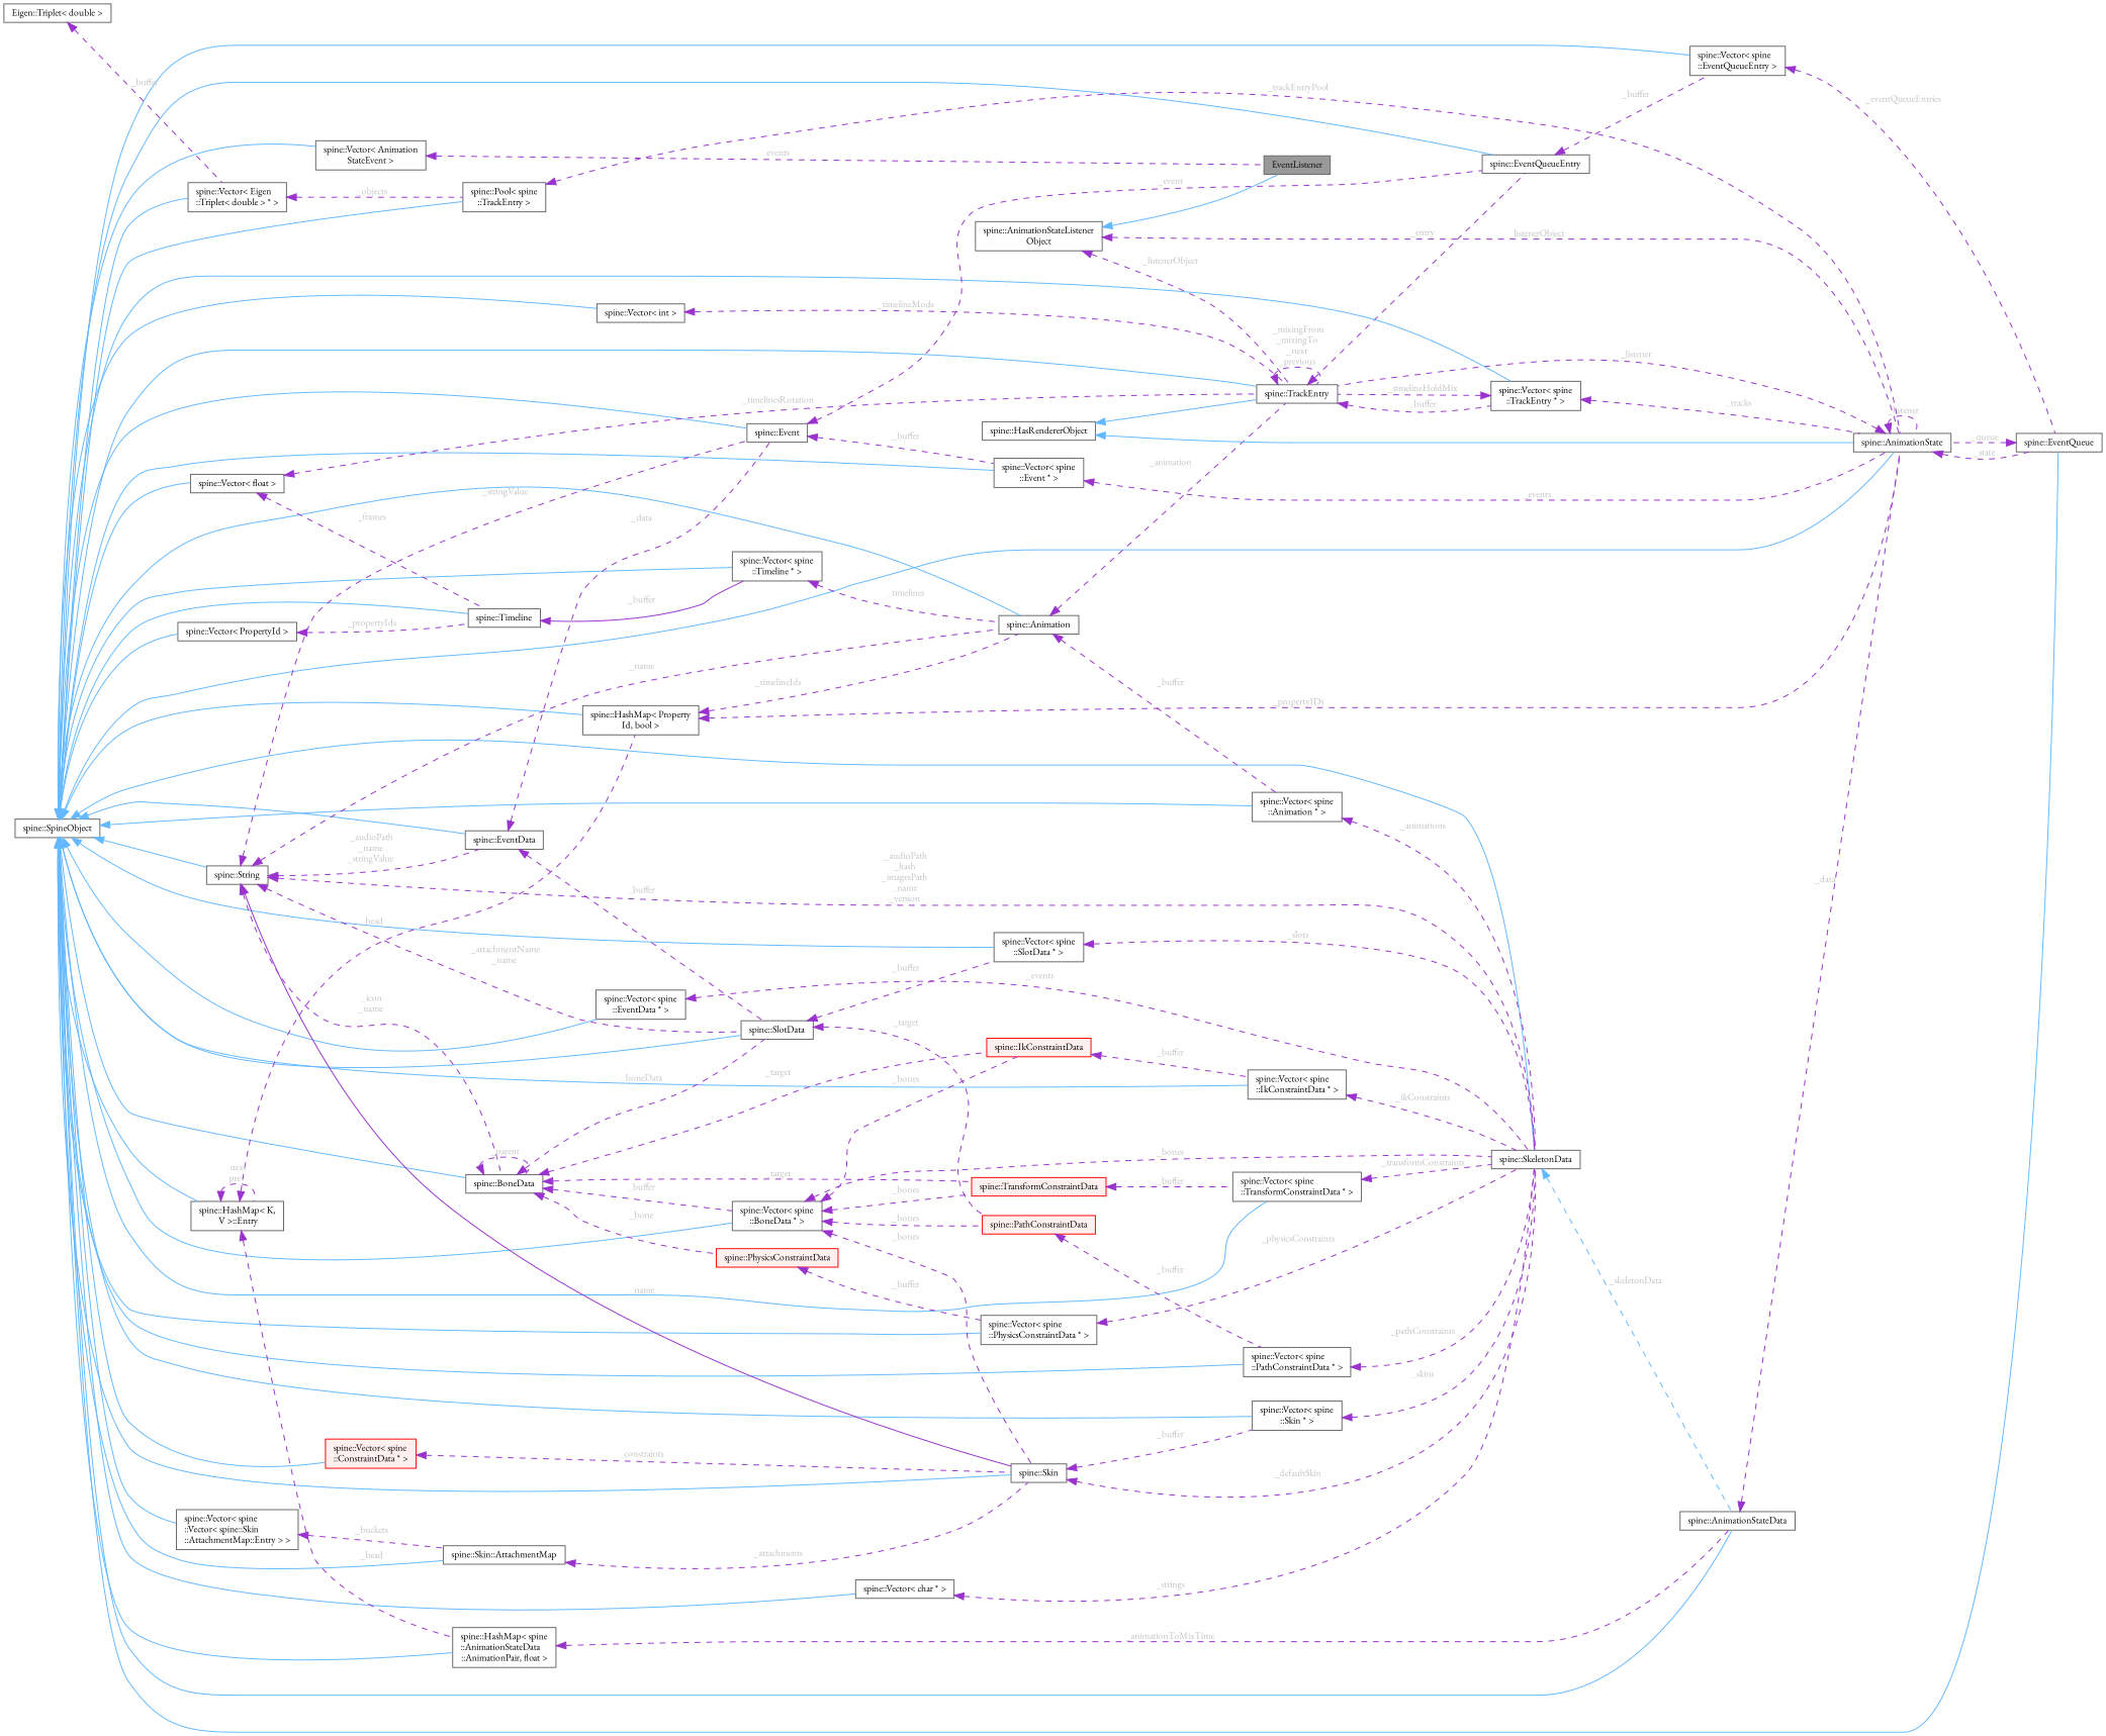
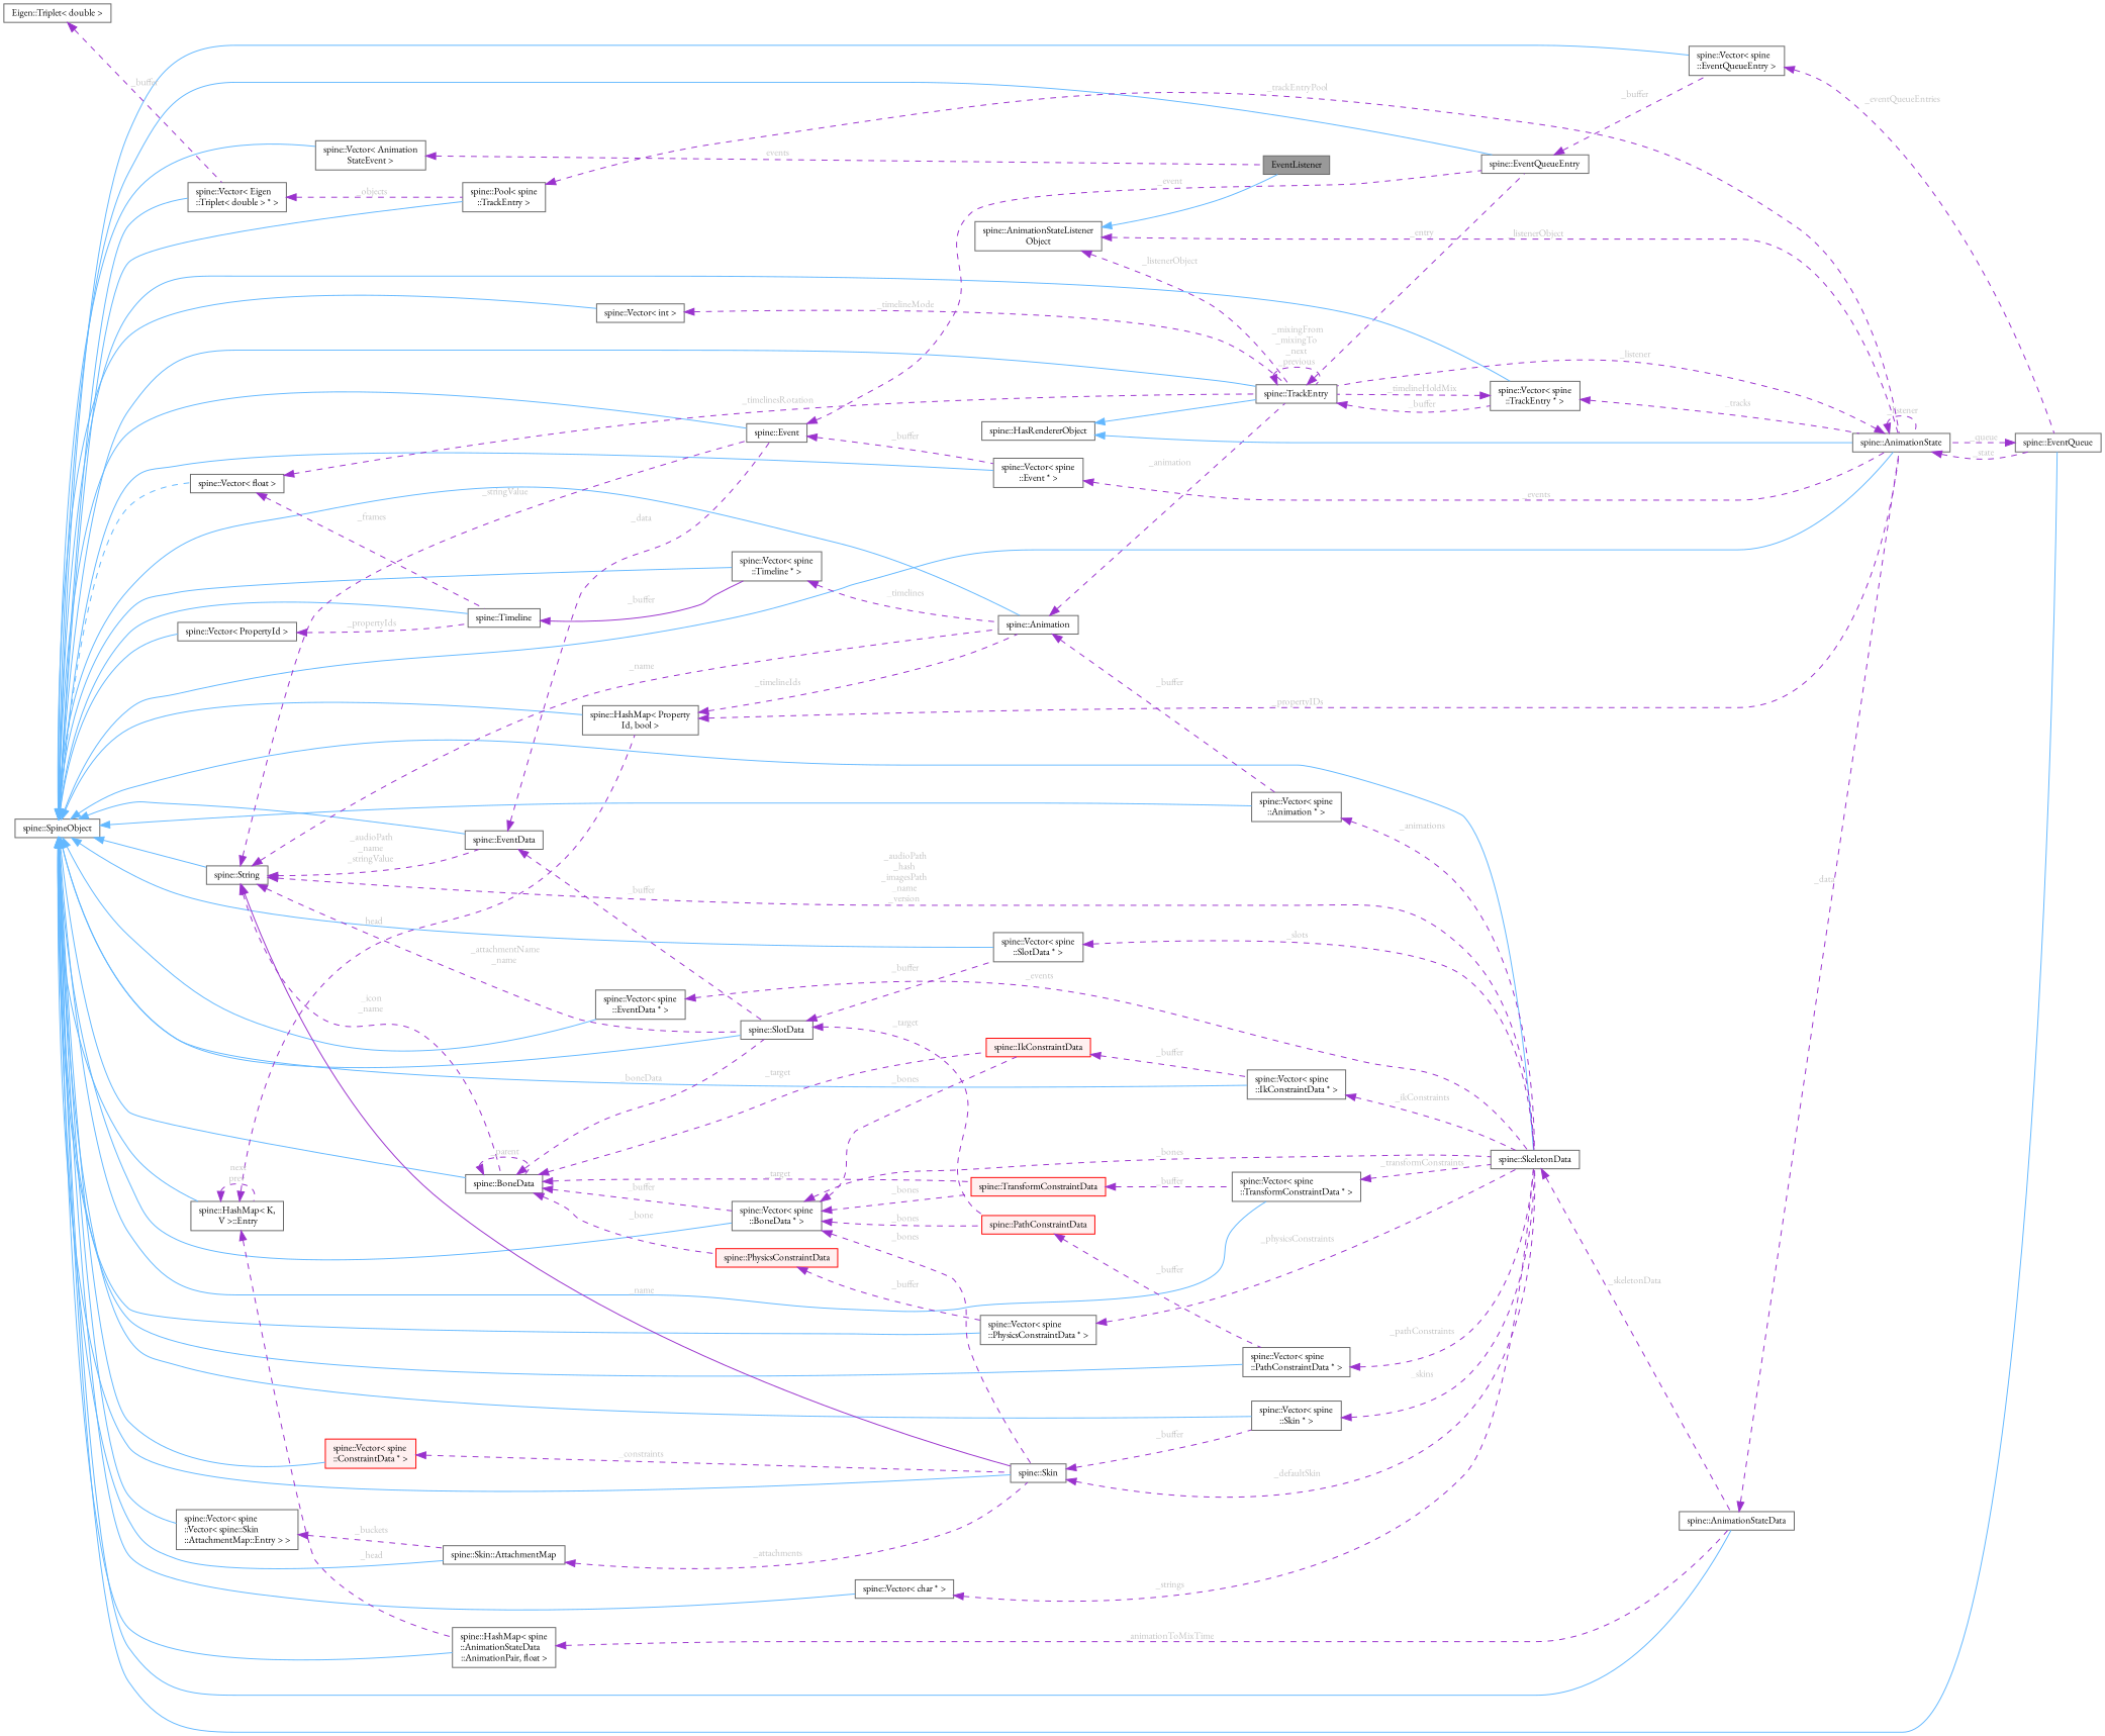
  digraph {
    fontname="EB Garamond"
    rankdir=LR
    node [color=gray40 fillcolor=white fontname="EB Garamond" fontsize=10 shape=box style=filled]
    edge [color=darkorchid3 dir=back fontname="EB Garamond" fontsize=10 labelfontname=Helvetica labelfontsize=10 style=dashed fontcolor=grey]
    n1 [fillcolor=grey60 fontcolor=black height=0.2 label=EventListener width=0.4]
    n2 [height=0.2 label="spine::AnimationStateListener\lObject" width=0.4]
    n3 [height=0.2 label="spine::TrackEntry" width=0.4]
    n4 [height=0.2 label="spine::AnimationState" width=0.4]
    n5 [height=0.2 label="spine::Vector\< spine\l::TrackEntry * \>" width=0.4]
    n6 [height=0.2 label="spine::EventQueueEntry" width=0.4]
    n7 [height=0.2 label="spine::EventQueue" width=0.4]
    n8 [height=0.2 label="spine::Vector\< Animation\lStateEvent \>" width=0.4]
    n9 [height=0.2 label="spine::SpineObject" width=0.4]
    n10 [height=0.2 label="spine::Animation" width=0.4]
    n11 [height=0.2 label="spine::Vector\< spine\l::Timeline * \>" width=0.4]
    n12 [height=0.2 label="spine::Timeline" width=0.4]
    n13 [height=0.2 label="spine::Vector\< PropertyId \>" width=0.4]
    n14 [height=0.2 label="spine::Vector\< float \>" width=0.4]
    n15 [height=0.2 label="spine::HashMap\< Property\lId, bool \>" width=0.4]
    n16 [height=0.2 label="spine::HashMap\< K,\l V \>::Entry" width=0.4]
    n17 [height=0.2 label="spine::String" width=0.4]
    n18 [height=0.2 label="spine::Vector\< int \>" width=0.4]
    n19 [height=0.2 label="spine::AnimationStateData" width=0.4]
    n20 [height=0.2 label="spine::SkeletonData" width=0.4]
    n21 [height=0.2 label="spine::Vector\< spine\l::BoneData * \>" width=0.4]
    n22 [height=0.2 label="spine::BoneData" width=0.4]
    n23 [height=0.2 label="spine::Vector\< spine\l::SlotData * \>" width=0.4]
    n24 [height=0.2 label="spine::SlotData" width=0.4]
    n25 [height=0.2 label="spine::Vector\< spine\l::Skin * \>" width=0.4]
    n26 [height=0.2 label="spine::Skin" width=0.4]
    n27 [height=0.2 label="spine::Skin::AttachmentMap" width=0.4]
    n28 [height=0.2 label="spine::Vector\< spine\l::Vector\< spine::Skin\l::AttachmentMap::Entry \> \>" width=0.4]
    n29 [color=red fillcolor="#FFF0F0" height=0.2 label="spine::Vector\< spine\l::ConstraintData * \>" width=0.4]
    n30 [height=0.2 label="spine::Vector\< spine\l::EventData * \>" width=0.4]
    n31 [height=0.2 label="spine::EventData" width=0.4]
    n32 [height=0.2 label="spine::Vector\< spine\l::Animation * \>" width=0.4]
    n33 [height=0.2 label="spine::Vector\< spine\l::IkConstraintData * \>" width=0.4]
    n34 [height=0.2 label="spine::Vector\< spine\l::TransformConstraintData * \>" width=0.4]
    n35 [height=0.2 label="spine::Vector\< spine\l::PathConstraintData * \>" width=0.4]
    n36 [height=0.2 label="spine::Vector\< spine\l::PhysicsConstraintData * \>" width=0.4]
    n37 [height=0.2 label="spine::Vector\< char * \>" width=0.4]
    n38 [height=0.2 label="spine::HashMap\< spine\l::AnimationStateData\l::AnimationPair, float \>" width=0.4]
    n39 [height=0.2 label="spine::Pool\< spine\l::TrackEntry \>" width=0.4]
    n40 [height=0.2 label="spine::Vector\< Eigen\l::Triplet\< double \> * \>" width=0.4]
    n41 [height=0.2 label="spine::Vector\< spine\l::Event * \>" width=0.4]
    n42 [height=0.2 label="spine::Event" width=0.4]
    n43 [height=0.2 label="spine::Vector\< spine\l::EventQueueEntry \>" width=0.4]
    n44 [color=red fillcolor="#FFF0F0" height=0.2 label="spine::IkConstraintData" width=0.4]
    n45 [color=red fillcolor="#FFF0F0" height=0.2 label="spine::TransformConstraintData" width=0.4]
    n46 [color=red fillcolor="#FFF0F0" height=0.2 label="spine::PathConstraintData" width=0.4]
    n47 [color=red fillcolor="#FFF0F0" height=0.2 label="spine::PhysicsConstraintData" width=0.4]
    n48 [height=0.2 label="spine::HasRendererObject" width=0.4]
    n49 [height=0.2 label="Eigen::Triplet\< double \>" width=0.4]
    n2 -> n1 [color=steelblue1 style=solid fontcolor=""]
    n2 -> n3 [label=" _listenerObject"]
    n2 -> n4 [label=" _listenerObject"]
    n3 -> n3 [label=" _mixingFrom\n_mixingTo\n_next\n_previous"]
    n3 -> n5 [label=" _buffer"]
    n3 -> n6 [label=" _entry"]
    n4 -> n3 [label=" _listener"]
    n4 -> n4 [label=" _listener"]
    n4 -> n7 [label=" _state"]
    n5 -> n3 [label=" _timelineHoldMix"]
    n5 -> n4 [label=" _tracks"]
    n6 -> n43 [label=" _buffer"]
    n7 -> n4 [label=" _queue"]
    n8 -> n1 [label=" events"]
    n9 -> n3 [color=steelblue1 style=solid fontcolor=""]
    n9 -> n4 [color=steelblue1 style=solid fontcolor=""]
    n9 -> n5 [color=steelblue1 style=solid fontcolor=""]
    n9 -> n6 [color=steelblue1 style=solid fontcolor=""]
    n9 -> n7 [color=steelblue1 style=solid fontcolor=""]
    n9 -> n8 [color=steelblue1 style=solid fontcolor=""]
    n9 -> n10 [color=steelblue1 style=solid fontcolor=""]
    n9 -> n11 [color=steelblue1 style=solid fontcolor=""]
    n9 -> n12 [color=steelblue1 style=solid fontcolor=""]
    n9 -> n13 [color=steelblue1 style=solid fontcolor=""]
-   n9 -> n14 [color=steelblue1 style=solid fontcolor=""]
+   n9 -> n14 [color=steelblue1 fontcolor=""]
    n9 -> n15 [color=steelblue1 style=solid fontcolor=""]
    n9 -> n16 [color=steelblue1 style=solid fontcolor=""]
    n9 -> n17 [color=steelblue1 style=solid fontcolor=""]
    n9 -> n18 [color=steelblue1 style=solid fontcolor=""]
    n9 -> n19 [color=steelblue1 style=solid fontcolor=""]
    n9 -> n20 [color=steelblue1 style=solid fontcolor=""]
    n9 -> n21 [color=steelblue1 style=solid fontcolor=""]
    n9 -> n22 [color=steelblue1 style=solid fontcolor=""]
    n9 -> n23 [color=steelblue1 style=solid fontcolor=""]
    n9 -> n24 [color=steelblue1 style=solid fontcolor=""]
    n9 -> n25 [color=steelblue1 style=solid fontcolor=""]
    n9 -> n26 [color=steelblue1 style=solid fontcolor=""]
    n9 -> n27 [color=steelblue1 style=solid fontcolor=""]
    n9 -> n28 [color=steelblue1 style=solid fontcolor=""]
    n9 -> n29 [color=steelblue1 style=solid fontcolor=""]
    n9 -> n30 [color=steelblue1 style=solid fontcolor=""]
    n9 -> n31 [color=steelblue1 style=solid fontcolor=""]
    n9 -> n32 [color=steelblue1 style=solid fontcolor=""]
    n9 -> n33 [color=steelblue1 style=solid fontcolor=""]
    n9 -> n34 [color=steelblue1 style=solid fontcolor=""]
    n9 -> n35 [color=steelblue1 style=solid fontcolor=""]
    n9 -> n36 [color=steelblue1 style=solid fontcolor=""]
    n9 -> n37 [color=steelblue1 style=solid fontcolor=""]
    n9 -> n38 [color=steelblue1 style=solid fontcolor=""]
    n9 -> n39 [color=steelblue1 style=solid fontcolor=""]
    n9 -> n40 [color=steelblue1 style=solid fontcolor=""]
    n9 -> n41 [color=steelblue1 style=solid fontcolor=""]
    n9 -> n42 [color=steelblue1 style=solid fontcolor=""]
    n9 -> n43 [color=steelblue1 style=solid fontcolor=""]
    n10 -> n3 [label=" _animation"]
    n10 -> n32 [label=" _buffer"]
    n11 -> n10 [label=" _timelines"]
    n12 -> n11 [label=" _buffer" style=solid]
    n13 -> n12 [label=" _propertyIds"]
    n14 -> n3 [label=" _timelinesRotation"]
    n14 -> n12 [label=" _frames"]
    n15 -> n4 [label=" _propertyIDs"]
    n15 -> n10 [label=" _timelineIds"]
    n16 -> n15 [label=" _head"]
    n16 -> n16 [label=" next\nprev"]
    n16 -> n38 [label=" _head"]
    n17 -> n10 [label=" _name"]
    n17 -> n20 [label=" _audioPath\n_hash\n_imagesPath\n_name\n_version"]
    n17 -> n22 [label=" _icon\n_name"]
    n17 -> n24 [label=" _attachmentName\n_name"]
    n17 -> n26 [label=" _name" style=solid]
    n17 -> n31 [label=" _audioPath\n_name\n_stringValue"]
    n17 -> n42 [label=" _stringValue"]
    n18 -> n3 [label=" _timelineMode"]
    n19 -> n4 [label=" _data"]
-   n20 -> n19 [color=steelblue1 label=" _skeletonData"]
+   n20 -> n19 [label=" _skeletonData"]
    n21 -> n20 [label=" _bones"]
    n21 -> n26 [label=" _bones"]
    n21 -> n44 [label=" _bones"]
    n21 -> n45 [label=" _bones"]
    n21 -> n46 [label=" _bones"]
    n22 -> n21 [label=" _buffer"]
    n22 -> n22 [label=" _parent"]
    n22 -> n24 [label=" _boneData"]
    n22 -> n44 [label=" _target"]
    n22 -> n45 [label=" _target"]
    n22 -> n47 [label=" _bone"]
    n23 -> n20 [label=" _slots"]
    n24 -> n23 [label=" _buffer"]
    n24 -> n46 [label=" _target"]
    n25 -> n20 [label=" _skins"]
    n26 -> n20 [label=" _defaultSkin"]
    n26 -> n25 [label=" _buffer"]
    n27 -> n26 [label=" _attachments"]
    n28 -> n27 [label=" _buckets"]
    n29 -> n26 [label=" _constraints"]
    n30 -> n20 [label=" _events"]
    n31 -> n24 [label=" _buffer"]
    n31 -> n42 [label=" _data"]
    n32 -> n20 [label=" _animations"]
    n33 -> n20 [label=" _ikConstraints"]
    n34 -> n20 [label=" _transformConstraints"]
    n35 -> n20 [label=" _pathConstraints"]
    n36 -> n20 [label=" _physicsConstraints"]
    n37 -> n20 [label=" _strings"]
    n38 -> n19 [label=" _animationToMixTime"]
    n39 -> n4 [label=" _trackEntryPool"]
    n40 -> n39 [label=" _objects"]
    n41 -> n4 [label=" _events"]
    n42 -> n6 [label=" _event"]
    n42 -> n41 [label=" _buffer"]
    n43 -> n7 [label=" _eventQueueEntries"]
    n44 -> n33 [label=" _buffer"]
    n45 -> n34 [label=" _buffer"]
    n46 -> n35 [label=" _buffer"]
    n47 -> n36 [label=" _buffer"]
    n48 -> n3 [color=steelblue1 style=solid fontcolor=""]
    n48 -> n4 [color=steelblue1 style=solid fontcolor=""]
    n49 -> n40 [label=" _buffer"]
  }
